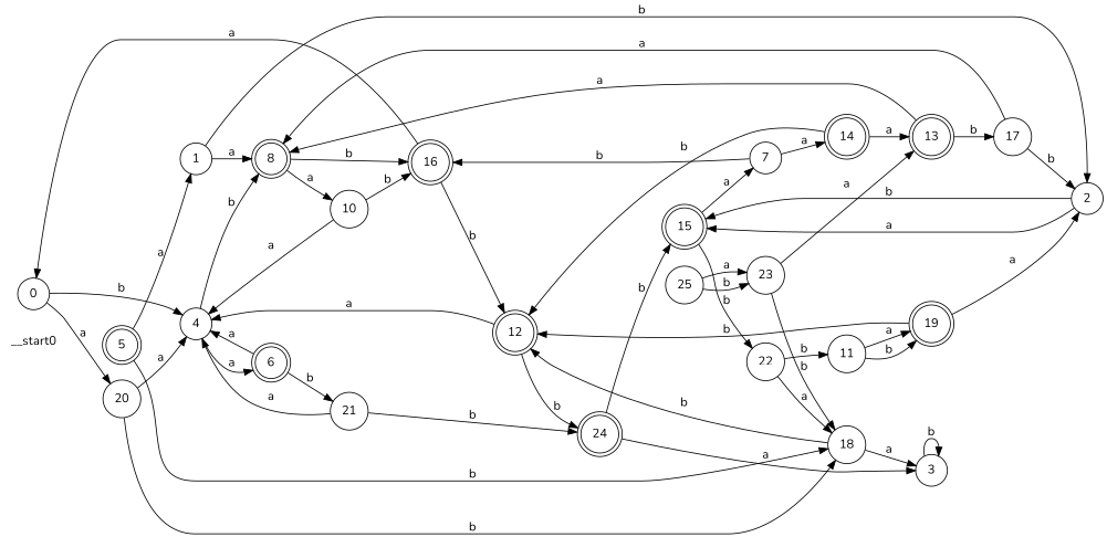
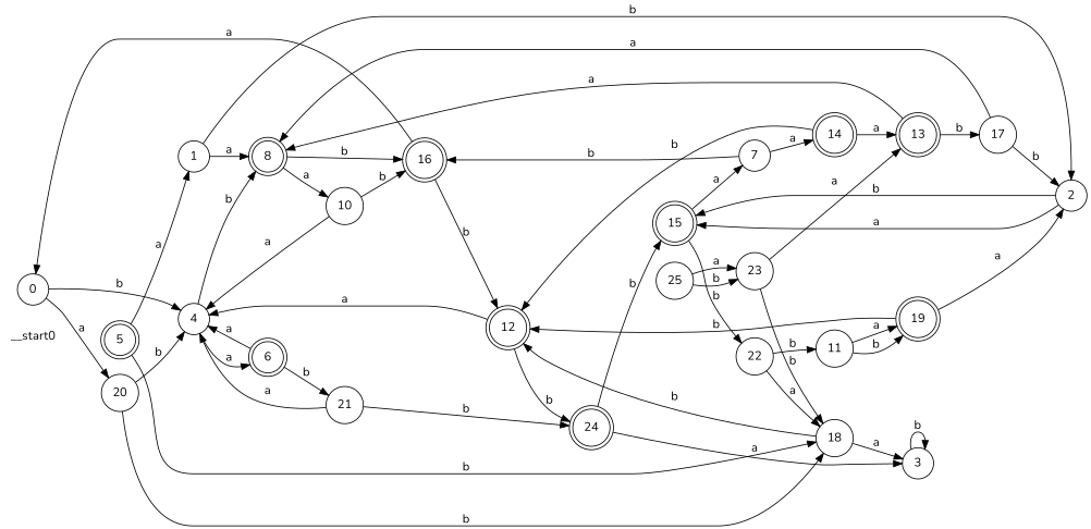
  digraph {
    fontname=Nunito
    rankdir=LR
    node [fontname=Nunito shape=circle color=black fillcolor=white style=filled]
    edge [fontname=Nunito]
    __start0 [shape=none color="" fillcolor="" style=""]
    n2 [label=0]
    n3 [label=4]
    n4 [label=20]
    n5 [label=8 shape=doublecircle style="rounded,filled"]
    n6 [label=6 shape=doublecircle style="rounded,filled"]
    n7 [label=18]
    n8 [label=1]
    n9 [label=2]
    n10 [label=15 shape=doublecircle style="rounded,filled"]
    n11 [label=16 shape=doublecircle style="rounded,filled"]
    n12 [label=10]
    n13 [label=7]
    n14 [label=22]
    n15 [label=3]
    n16 [label=21]
    n17 [label=5 shape=doublecircle style="rounded,filled"]
    n18 [label=12 shape=doublecircle style="rounded,filled"]
    n19 [label=24 shape=doublecircle style="rounded,filled"]
    n20 [label=14 shape=doublecircle style="rounded,filled"]
    n21 [label=13 shape=doublecircle style="rounded,filled"]
    n22 [label=25]
    n23 [label=23]
    n24 [label=11]
    n25 [label=19 shape=doublecircle style="rounded,filled"]
    n26 [label=17]
    n2 -> n3 [label=b]
    n2 -> n4 [label=a]
    n3 -> n5 [label=b]
    n3 -> n6 [label=a]
-   n4 -> n3 [label=a]
+   n4 -> n3 [label=b]
    n4 -> n7 [label=b]
    n5 -> n11 [label=b]
    n5 -> n12 [label=a]
    n6 -> n3 [label=a]
    n6 -> n16 [label=b]
    n7 -> n15 [label=a]
    n7 -> n18 [label=b]
    n8 -> n5 [label=a]
    n8 -> n9 [label=b]
    n9 -> n10 [label=a]
    n9 -> n10 [label=b]
    n10 -> n13 [label=a]
    n10 -> n14 [label=b]
    n11 -> n2 [label=a]
    n11 -> n18 [label=b]
    n12 -> n3 [label=a]
    n12 -> n11 [label=b]
    n13 -> n11 [label=b]
    n13 -> n20 [label=a]
    n14 -> n7 [label=a]
    n14 -> n24 [label=b]
    n15 -> n15 [label=b]
    n16 -> n3 [label=a]
    n16 -> n19 [label=b]
    n17 -> n7 [label=b]
    n17 -> n8 [label=a]
    n18 -> n3 [label=a]
    n18 -> n19 [label=b]
    n19 -> n10 [label=b]
    n19 -> n15 [label=a]
    n20 -> n18 [label=b]
    n20 -> n21 [label=a]
    n21 -> n5 [label=a]
    n21 -> n26 [label=b]
    n22 -> n23 [label=a]
    n22 -> n23 [label=b]
    n23 -> n7 [label=b]
    n23 -> n21 [label=a]
    n24 -> n25 [label=a]
    n24 -> n25 [label=b]
    n25 -> n9 [label=a]
    n25 -> n18 [label=b]
    n26 -> n5 [label=a]
    n26 -> n9 [label=b]
  }
